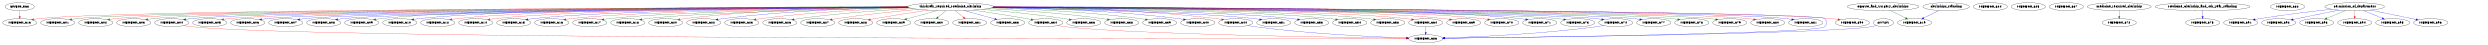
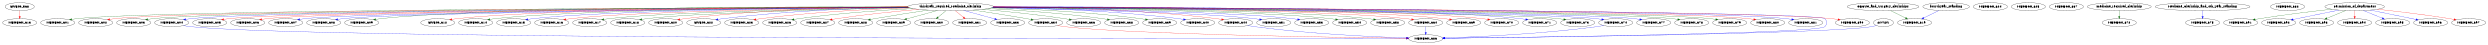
  digraph {
    edge [color=blue]
    thirdyear_required_Medicine_clerkship
    MEDECK_601
    MEDECK_602
    MEDECK_603
    MEDECK_604
    MEDECK_605
    MEDECK_606
    MEDECK_607
    MEDECK_608
    MEDECK_609
-   MEDECK_610
-   MEDECK_612
+   MEDECK_612 [label=HUBIO_612]
    MEDECK_613
    MEDECK_614
    MEDECK_615
    MEDECK_616
    MEDECK_617
    MEDECK_618
    MEDECK_620
-   MEDECK_622
+   MEDECK_622 [label=HUBIO_622]
    MEDECK_623
    MEDECK_626
    MEDECK_627
    MEDECK_628
    MEDECK_629
    MEDECK_630
    MEDECK_631
    MEDECK_633
    MEDECK_634
    MEDECK_636
    MEDECK_638
    MEDECK_639
    MEDECK_640
    MEDECK_644
    MEDECK_651
    MEDECK_653
    MEDECK_654
    MEDECK_658
    MEDECK_664
    MEDECK_669
    MEDECK_670
    MEDECK_671
    MEDECK_673
    MEDECK_674
    MEDECK_677
    MEDECK_678
    MEDECK_679
    MEDECK_680
    MEDECK_681
    MEDECK_686
    MEDECK_690
    HUBIO_568
    OBGYN_and_Surgery_clerkships
    MEDECK_619
    MEDECK_624
    MEDECK_625
    MEDECK_637
-   fourthyear_standing [label=clerkships_standing]
+   fourthyear_standing
    medicine_required_clerkship
    MEDECK_672
    Medicine_Clerkship_and_4th_year_standing
    MEDECK_675
    MEDECK_682
    AWSpS
    permission_of_department
    MEDECK_691
    MEDECK_692
    MEDECK_693
    MEDECK_694
    MEDECK_695
    MEDECK_696
+   MEDECK_697
    thirdyear_required_Medicine_clerkship -> MEDECK_601 [color=darkgreen]
    thirdyear_required_Medicine_clerkship -> MEDECK_602 [color=red]
    thirdyear_required_Medicine_clerkship -> MEDECK_603 [color=darkgreen]
    thirdyear_required_Medicine_clerkship -> MEDECK_604
    thirdyear_required_Medicine_clerkship -> MEDECK_605 [color=red]
-   thirdyear_required_Medicine_clerkship -> MEDECK_606
+   thirdyear_required_Medicine_clerkship -> MEDECK_606 [color=red]
    thirdyear_required_Medicine_clerkship -> MEDECK_607
    thirdyear_required_Medicine_clerkship -> MEDECK_608
    thirdyear_required_Medicine_clerkship -> MEDECK_609 [color=darkgreen]
-   thirdyear_required_Medicine_clerkship -> MEDECK_610
    thirdyear_required_Medicine_clerkship -> MEDECK_612 [color=red]
-   thirdyear_required_Medicine_clerkship -> MEDECK_613 [color=red]
-   thirdyear_required_Medicine_clerkship -> MEDECK_614 [color=red]
+   thirdyear_required_Medicine_clerkship -> MEDECK_614 [color=darkgreen]
    thirdyear_required_Medicine_clerkship -> MEDECK_615
    thirdyear_required_Medicine_clerkship -> MEDECK_616 [color=red]
    thirdyear_required_Medicine_clerkship -> MEDECK_617 [color=darkgreen]
    thirdyear_required_Medicine_clerkship -> MEDECK_618 [color=darkgreen]
    thirdyear_required_Medicine_clerkship -> MEDECK_620 [color=red]
    thirdyear_required_Medicine_clerkship -> MEDECK_622
    thirdyear_required_Medicine_clerkship -> MEDECK_623 [color=red]
    thirdyear_required_Medicine_clerkship -> MEDECK_626 [color=darkgreen]
    thirdyear_required_Medicine_clerkship -> MEDECK_627 [color=red]
-   thirdyear_required_Medicine_clerkship -> MEDECK_628 [color=red]
+   thirdyear_required_Medicine_clerkship -> MEDECK_628 [color=darkgreen]
    thirdyear_required_Medicine_clerkship -> MEDECK_629 [color=darkgreen]
    thirdyear_required_Medicine_clerkship -> MEDECK_630 [color=darkgreen]
    thirdyear_required_Medicine_clerkship -> MEDECK_631 [color=red]
    thirdyear_required_Medicine_clerkship -> MEDECK_633
    thirdyear_required_Medicine_clerkship -> MEDECK_634 [color=darkgreen]
    thirdyear_required_Medicine_clerkship -> MEDECK_636 [color=darkgreen]
    thirdyear_required_Medicine_clerkship -> MEDECK_638 [color=darkgreen]
    thirdyear_required_Medicine_clerkship -> MEDECK_639 [color=darkgreen]
    thirdyear_required_Medicine_clerkship -> MEDECK_640
    thirdyear_required_Medicine_clerkship -> MEDECK_644 [color=red]
    thirdyear_required_Medicine_clerkship -> MEDECK_651
    thirdyear_required_Medicine_clerkship -> MEDECK_653
    thirdyear_required_Medicine_clerkship -> MEDECK_654 [color=darkgreen]
    thirdyear_required_Medicine_clerkship -> MEDECK_658 [color=darkgreen]
    thirdyear_required_Medicine_clerkship -> MEDECK_664 [color=red]
    thirdyear_required_Medicine_clerkship -> MEDECK_669 [color=red]
    thirdyear_required_Medicine_clerkship -> MEDECK_670 [color=red]
    thirdyear_required_Medicine_clerkship -> MEDECK_671
    thirdyear_required_Medicine_clerkship -> MEDECK_673 [color=darkgreen]
    thirdyear_required_Medicine_clerkship -> MEDECK_674
    thirdyear_required_Medicine_clerkship -> MEDECK_677
    thirdyear_required_Medicine_clerkship -> MEDECK_678 [color=darkgreen]
    thirdyear_required_Medicine_clerkship -> MEDECK_679 [color=darkgreen]
    thirdyear_required_Medicine_clerkship -> MEDECK_680 [color=red]
    thirdyear_required_Medicine_clerkship -> MEDECK_681
    thirdyear_required_Medicine_clerkship -> MEDECK_686
    thirdyear_required_Medicine_clerkship -> MEDECK_690 [color=red]
-   MEDECK_604 -> MEDECK_686 [color=red]
+   MEDECK_604 -> MEDECK_686
    MEDECK_634 -> MEDECK_686 [color=red]
    MEDECK_644 -> MEDECK_686
    MEDECK_664 -> MEDECK_686
    MEDECK_674 -> MEDECK_686
    HUBIO_568 -> MEDECK_613 [color=red]
    OBGYN_and_Surgery_clerkships -> MEDECK_619 [color=darkgreen]
    fourthyear_standing -> MEDECK_619
    medicine_required_clerkship -> MEDECK_672 [color=darkgreen]
    Medicine_Clerkship_and_4th_year_standing -> MEDECK_675
    AWSpS -> MEDECK_686
-   permission_of_department -> MEDECK_691
+   permission_of_department -> MEDECK_691 [color=darkgreen]
    permission_of_department -> MEDECK_692
    permission_of_department -> MEDECK_693 [color=darkgreen]
    permission_of_department -> MEDECK_694 [color=red]
    permission_of_department -> MEDECK_695
    permission_of_department -> MEDECK_696
+   permission_of_department -> MEDECK_697 [color=red]
  }
